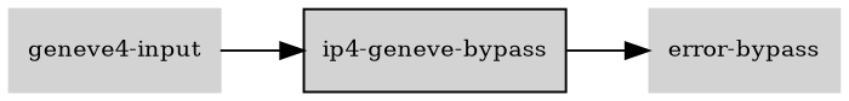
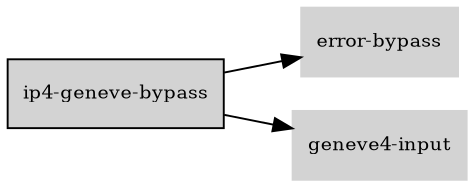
  digraph {
    rankdir=LR
    node [color=lightgray fillcolor=lightgray fontcolor=black fontsize=10 shape=box style=filled]
    edge [fontsize=8]
    "ip4-geneve-bypass" [color=black]
    n2 [label="error-bypass"]
    "geneve4-input"
    "ip4-geneve-bypass" -> n2
-   "geneve4-input" -> "ip4-geneve-bypass"
+   "ip4-geneve-bypass" -> "geneve4-input"
  }
